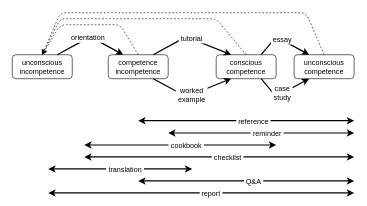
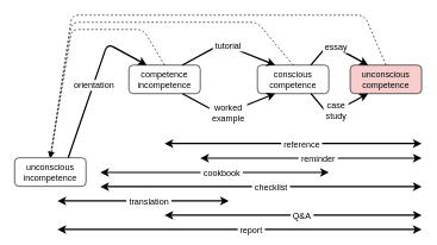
  <mxCell id="0" />
  <mxCell id="1" parent="0" />
- <mxCell id="2" value="unconscious incompetence" style="rounded=1;whiteSpace=wrap;html=1;" parent="1" vertex="1"><mxGeometry x="20" y="90.5" width="100" height="40" as="geometry" /></mxCell>
+ <mxCell id="2" value="unconscious incompetence" style="rounded=1;whiteSpace=wrap;html=1;" parent="1" vertex="1"><mxGeometry x="20" y="220.5" width="100" height="40" as="geometry" /></mxCell>
  <mxCell id="3" value="competence incompetence" style="rounded=1;whiteSpace=wrap;html=1;" parent="1" vertex="1"><mxGeometry x="180" y="90.5" width="100" height="40" as="geometry" /></mxCell>
  <mxCell id="4" value="conscious competence" style="rounded=1;whiteSpace=wrap;html=1;" parent="1" vertex="1"><mxGeometry x="360" y="90.5" width="100" height="40" as="geometry" /></mxCell>
- <mxCell id="5" value="unconscious competence" style="rounded=1;whiteSpace=wrap;html=1;" parent="1" vertex="1"><mxGeometry x="490" y="90.5" width="100" height="40" as="geometry" /></mxCell>
+ <mxCell id="5" value="unconscious competence" style="rounded=1;whiteSpace=wrap;html=1;fillColor=#f8cecc;" parent="1" vertex="1"><mxGeometry x="490" y="90.5" width="100" height="40" as="geometry" /></mxCell>
  <mxCell id="6" value="" style="endArrow=classic;html=1;exitX=0.75;exitY=0;exitDx=0;exitDy=0;entryX=0.25;entryY=0;entryDx=0;entryDy=0;strokeWidth=2;" parent="1" source="2" target="3" edge="1"><mxGeometry width="50" height="50" relative="1" as="geometry"><mxPoint x="20" y="510.5" as="sourcePoint" /><mxPoint x="70" y="460.5" as="targetPoint" /><Array as="points"><mxPoint x="150" y="60.5" /></Array></mxGeometry></mxCell>
  <mxCell id="7" value="&amp;nbsp;orientation&amp;nbsp;" style="text;html=1;resizable=0;points=[];align=center;verticalAlign=middle;labelBackgroundColor=#ffffff;" parent="6" vertex="1" connectable="0"><mxGeometry x="-0.067" relative="1" as="geometry"><mxPoint as="offset" /></mxGeometry></mxCell>
  <mxCell id="8" value="&lt;font style=&quot;font-size: 12px&quot;&gt;&amp;nbsp;tutorial&amp;nbsp;&lt;/font&gt;" style="endArrow=classic;html=1;exitX=0.75;exitY=0;exitDx=0;exitDy=0;entryX=0.25;entryY=0;entryDx=0;entryDy=0;strokeWidth=2;" parent="1" source="3" target="4" edge="1"><mxGeometry width="50" height="50" relative="1" as="geometry"><mxPoint x="85" y="140.5" as="sourcePoint" /><mxPoint x="85" y="200.5" as="targetPoint" /><Array as="points"><mxPoint x="310" y="60.5" /></Array></mxGeometry></mxCell>
  <mxCell id="9" value="" style="endArrow=classic;startArrow=classic;html=1;strokeWidth=2;" parent="1" edge="1"><mxGeometry width="50" height="50" relative="1" as="geometry"><mxPoint x="230" y="200.5" as="sourcePoint" /><mxPoint x="590" y="200.5" as="targetPoint" /></mxGeometry></mxCell>
  <mxCell id="10" value="&amp;nbsp;reference&amp;nbsp;" style="text;html=1;resizable=0;points=[];align=center;verticalAlign=middle;labelBackgroundColor=#ffffff;" parent="9" vertex="1" connectable="0"><mxGeometry x="0.059" y="-1" relative="1" as="geometry"><mxPoint as="offset" /></mxGeometry></mxCell>
  <mxCell id="11" value="" style="endArrow=classic;startArrow=classic;html=1;strokeWidth=2;" parent="1" edge="1"><mxGeometry width="50" height="50" relative="1" as="geometry"><mxPoint x="140" y="241" as="sourcePoint" /><mxPoint x="460" y="241" as="targetPoint" /></mxGeometry></mxCell>
  <mxCell id="12" value="&amp;nbsp;cookbook&amp;nbsp;" style="text;html=1;resizable=0;points=[];align=center;verticalAlign=middle;labelBackgroundColor=#ffffff;" parent="11" vertex="1" connectable="0"><mxGeometry x="0.059" y="-1" relative="1" as="geometry"><mxPoint as="offset" /></mxGeometry></mxCell>
  <mxCell id="13" value="" style="endArrow=classic;startArrow=classic;html=1;strokeWidth=2;" parent="1" edge="1"><mxGeometry width="50" height="50" relative="1" as="geometry"><mxPoint x="230" y="301" as="sourcePoint" /><mxPoint x="590" y="301" as="targetPoint" /></mxGeometry></mxCell>
  <mxCell id="14" value="&amp;nbsp;Q&amp;amp;A&amp;nbsp;" style="text;html=1;resizable=0;points=[];align=center;verticalAlign=middle;labelBackgroundColor=#ffffff;" parent="13" vertex="1" connectable="0"><mxGeometry x="0.059" y="-1" relative="1" as="geometry"><mxPoint as="offset" /></mxGeometry></mxCell>
  <mxCell id="15" value="&lt;span style=&quot;font-size: 12px&quot;&gt;&amp;nbsp;essay&amp;nbsp;&lt;/span&gt;&lt;br&gt;" style="endArrow=classic;html=1;entryX=0.25;entryY=0;entryDx=0;entryDy=0;exitX=0.75;exitY=0;exitDx=0;exitDy=0;strokeWidth=2;" parent="1" source="4" target="5" edge="1"><mxGeometry width="50" height="50" relative="1" as="geometry"><mxPoint x="20" y="270.5" as="sourcePoint" /><mxPoint x="70" y="220.5" as="targetPoint" /><Array as="points"><mxPoint x="460" y="60.5" /></Array></mxGeometry></mxCell>
  <mxCell id="16" value="" style="endArrow=classic;startArrow=classic;html=1;strokeWidth=2;" parent="1" edge="1"><mxGeometry width="50" height="50" relative="1" as="geometry"><mxPoint x="140" y="261" as="sourcePoint" /><mxPoint x="590" y="261" as="targetPoint" /></mxGeometry></mxCell>
  <mxCell id="17" value="&amp;nbsp;checklist&amp;nbsp;" style="text;html=1;resizable=0;points=[];align=center;verticalAlign=middle;labelBackgroundColor=#ffffff;" parent="16" vertex="1" connectable="0"><mxGeometry x="0.059" y="-1" relative="1" as="geometry"><mxPoint as="offset" /></mxGeometry></mxCell>
  <mxCell id="18" value="" style="endArrow=classic;startArrow=classic;html=1;strokeWidth=2;" parent="1" edge="1"><mxGeometry width="50" height="50" relative="1" as="geometry"><mxPoint x="80" y="321" as="sourcePoint" /><mxPoint x="590" y="321" as="targetPoint" /></mxGeometry></mxCell>
  <mxCell id="19" value="&amp;nbsp;report&amp;nbsp;" style="text;html=1;resizable=0;points=[];align=center;verticalAlign=middle;labelBackgroundColor=#ffffff;" parent="18" vertex="1" connectable="0"><mxGeometry x="0.059" y="-1" relative="1" as="geometry"><mxPoint as="offset" /></mxGeometry></mxCell>
  <mxCell id="20" value="&lt;font style=&quot;font-size: 12px&quot;&gt;&amp;nbsp;worked&amp;nbsp;&lt;br&gt;&amp;nbsp;example&amp;nbsp;&lt;/font&gt;&lt;br&gt;" style="endArrow=classic;html=1;exitX=0.75;exitY=1;exitDx=0;exitDy=0;entryX=0.25;entryY=1;entryDx=0;entryDy=0;strokeWidth=2;" parent="1" source="3" target="4" edge="1"><mxGeometry width="50" height="50" relative="1" as="geometry"><mxPoint x="265" y="100.5" as="sourcePoint" /><mxPoint x="370" y="100.5" as="targetPoint" /><Array as="points"><mxPoint x="310" y="160.5" /></Array></mxGeometry></mxCell>
  <mxCell id="21" value="&lt;font style=&quot;font-size: 12px&quot;&gt;&amp;nbsp;case&amp;nbsp;&lt;br&gt;&amp;nbsp;study&amp;nbsp;&lt;/font&gt;&lt;br&gt;" style="endArrow=classic;html=1;entryX=0.25;entryY=1;entryDx=0;entryDy=0;strokeWidth=2;exitX=0.75;exitY=1;exitDx=0;exitDy=0;" parent="1" source="4" target="5" edge="1"><mxGeometry width="50" height="50" relative="1" as="geometry"><mxPoint x="404" y="140.5" as="sourcePoint" /><mxPoint x="525" y="100.5" as="targetPoint" /><Array as="points"><mxPoint x="460" y="160.5" /></Array></mxGeometry></mxCell>
  <mxCell id="22" value="" style="endArrow=classic;html=1;entryX=0.5;entryY=0;entryDx=0;entryDy=0;exitX=0.5;exitY=0;exitDx=0;exitDy=0;dashed=1;" parent="1" source="3" target="2" edge="1"><mxGeometry width="50" height="50" relative="1" as="geometry"><mxPoint x="20" y="360.5" as="sourcePoint" /><mxPoint x="70" y="310.5" as="targetPoint" /><Array as="points"><mxPoint x="200" y="40.5" /><mxPoint x="100" y="40.5" /></Array></mxGeometry></mxCell>
  <mxCell id="23" value="" style="endArrow=classic;html=1;entryX=0.5;entryY=0;entryDx=0;entryDy=0;exitX=0.5;exitY=0;exitDx=0;exitDy=0;dashed=1;" parent="1" source="4" target="2" edge="1"><mxGeometry width="50" height="50" relative="1" as="geometry"><mxPoint x="240" y="100.5" as="sourcePoint" /><mxPoint x="80" y="100.5" as="targetPoint" /><Array as="points"><mxPoint x="360" y="30.5" /><mxPoint x="230" y="30.5" /><mxPoint x="100" y="30.5" /></Array></mxGeometry></mxCell>
  <mxCell id="24" value="" style="endArrow=classic;html=1;entryX=0.5;entryY=0;entryDx=0;entryDy=0;exitX=0.5;exitY=0;exitDx=0;exitDy=0;dashed=1;" parent="1" source="5" target="2" edge="1"><mxGeometry width="50" height="50" relative="1" as="geometry"><mxPoint x="400" y="100.5" as="sourcePoint" /><mxPoint x="80" y="100.5" as="targetPoint" /><Array as="points"><mxPoint x="510" y="20.5" /><mxPoint x="270" y="20.5" /><mxPoint x="100" y="20.5" /></Array></mxGeometry></mxCell>
  <mxCell id="25" value="" style="endArrow=classic;startArrow=classic;html=1;strokeWidth=2;" edge="1" parent="1"><mxGeometry width="50" height="50" relative="1" as="geometry"><mxPoint x="280" y="221" as="sourcePoint" /><mxPoint x="590" y="221" as="targetPoint" /></mxGeometry></mxCell>
  <mxCell id="26" value="&amp;nbsp;reminder&amp;nbsp;" style="text;html=1;resizable=0;points=[];align=center;verticalAlign=middle;labelBackgroundColor=#ffffff;" vertex="1" connectable="0" parent="25"><mxGeometry x="0.059" y="-1" relative="1" as="geometry"><mxPoint as="offset" /></mxGeometry></mxCell>
  <mxCell id="27" value="" style="endArrow=classic;startArrow=classic;html=1;strokeWidth=2;" edge="1" parent="1"><mxGeometry width="50" height="50" relative="1" as="geometry"><mxPoint x="80" y="281" as="sourcePoint" /><mxPoint x="320" y="281" as="targetPoint" /></mxGeometry></mxCell>
  <mxCell id="28" value="&amp;nbsp;translation&amp;nbsp;" style="text;html=1;resizable=0;points=[];align=center;verticalAlign=middle;labelBackgroundColor=#ffffff;" vertex="1" connectable="0" parent="27"><mxGeometry x="0.059" y="-1" relative="1" as="geometry"><mxPoint as="offset" /></mxGeometry></mxCell>
